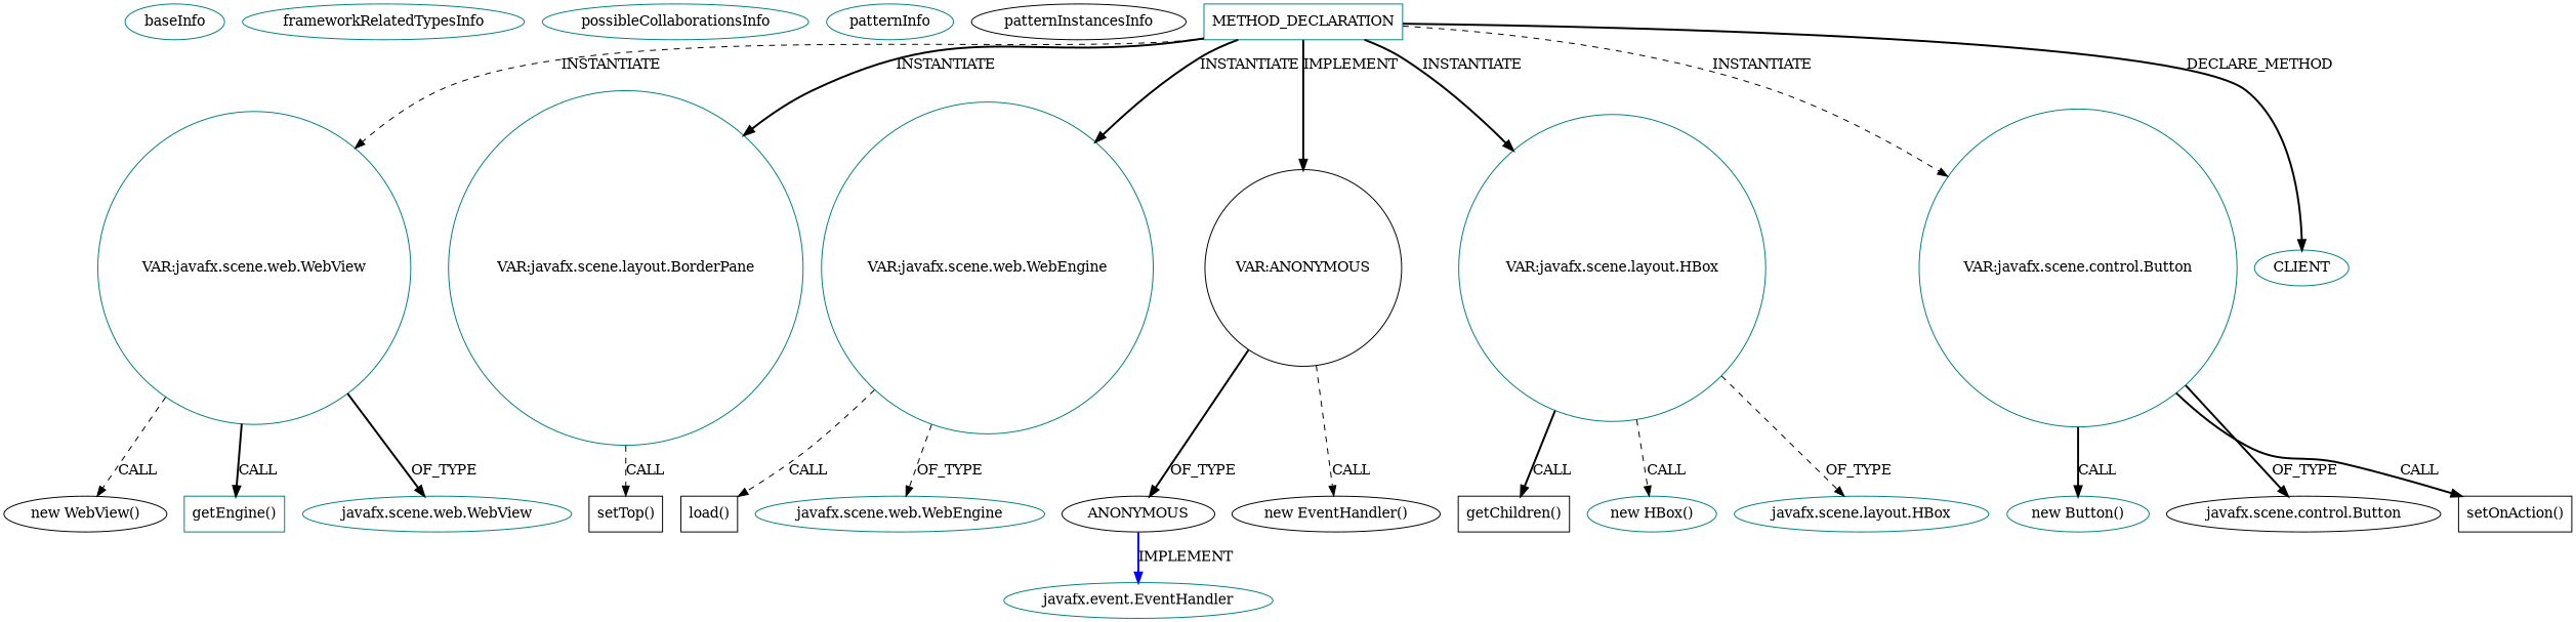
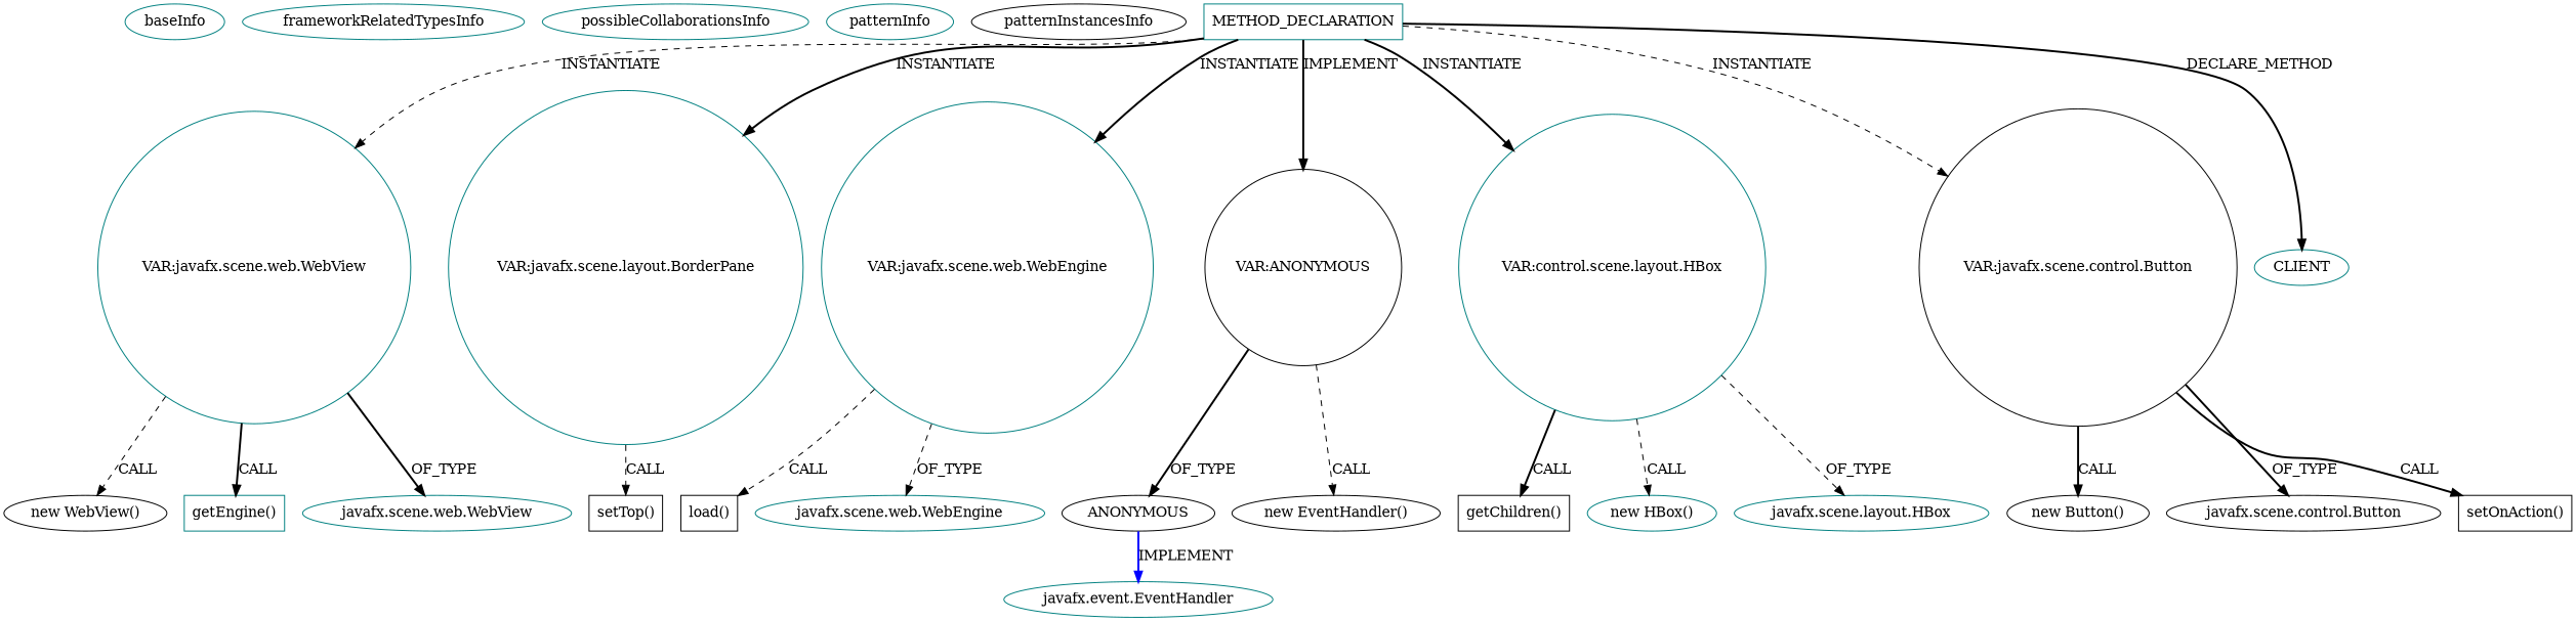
  digraph {
    node [color=teal isFrameworkType=false vertexType=VARIABLE_EXPRESION]
    edge [style=bold]
    baseInfo [category=pattern graphId=2523 isAnonymous=false possibleRelation=false isFrameworkType="" vertexType=""]
    frameworkRelatedTypesInfo [isFrameworkType="" vertexType=""]
    possibleCollaborationsInfo [isFrameworkType="" vertexType=""]
    patternInfo [frequency=2.0 patternRootClient=0 isFrameworkType="" vertexType=""]
    patternInstancesInfo [0="BryceLawrence-Tableiness~/BryceLawrence-Tableiness/Tableiness-master/src/truthtablegenerator/GUI.java~GUI~179" 1="wwtg99-POMA~/wwtg99-POMA/POMA-master/src/cn/edu/suda/gui/DAVIDWebPane.java~DAVIDWebPane~4830" color=black isFrameworkType="" vertexType=""]
    n6 [color=black label="new WebView()" vertexType=CONSTRUCTOR_CALL]
    n7 [label="VAR:javafx.scene.web.WebView" shape=circle]
    n8 [label="getEngine()" shape=box vertexType=INSIDE_CALL]
    n9 [label="javafx.scene.web.WebView" vertexType=FRAMEWORK_CLASS_TYPE]
    n10 [label=METHOD_DECLARATION shape=box vertexType=CLIENT_METHOD_DECLARATION]
    n11 [label="VAR:javafx.scene.layout.BorderPane" shape=circle]
    n12 [label="VAR:javafx.scene.web.WebEngine" shape=circle]
    n13 [color=black label="VAR:ANONYMOUS" shape=circle]
-   n14 [label="VAR:javafx.scene.layout.HBox" shape=circle]
-   n15 [label="VAR:javafx.scene.control.Button" shape=circle]
+   n14 [label="VAR:control.scene.layout.HBox" shape=circle]
+   n15 [color=black label="VAR:javafx.scene.control.Button" shape=circle]
    n16 [label=CLIENT vertexType=ROOT_CLIENT_CLASS_DECLARATION]
    n17 [color=black label="setTop()" shape=box vertexType=INSIDE_CALL]
    n18 [color=black label="load()" shape=box vertexType=INSIDE_CALL]
    n19 [label="javafx.scene.web.WebEngine" vertexType=FRAMEWORK_CLASS_TYPE]
    n20 [color=black label=ANONYMOUS vertexType=REFERENCE_ANONYMOUS_DECLARATION]
    n21 [color=black label="new EventHandler()" vertexType=CONSTRUCTOR_CALL]
    n22 [color=black label="getChildren()" shape=box vertexType=INSIDE_CALL]
    n23 [label="new HBox()" vertexType=CONSTRUCTOR_CALL]
    n24 [label="javafx.scene.layout.HBox" vertexType=FRAMEWORK_CLASS_TYPE]
-   n25 [label="new Button()" vertexType=CONSTRUCTOR_CALL]
+   n25 [color=black label="new Button()" vertexType=CONSTRUCTOR_CALL]
    n26 [color=black label="javafx.scene.control.Button" vertexType=FRAMEWORK_CLASS_TYPE]
    n27 [color=black label="setOnAction()" shape=box vertexType=INSIDE_CALL]
    n28 [label="javafx.event.EventHandler" vertexType=FRAMEWORK_INTERFACE_TYPE]
    n7 -> n6 [label=CALL style=dashed]
    n7 -> n8 [label=CALL]
    n7 -> n9 [label=OF_TYPE]
    n10 -> n7 [label=INSTANTIATE style=dashed]
    n10 -> n11 [label=INSTANTIATE]
    n10 -> n12 [label=INSTANTIATE]
    n10 -> n13 [label=IMPLEMENT]
    n10 -> n14 [label=INSTANTIATE]
    n10 -> n15 [label=INSTANTIATE style=dashed]
    n10 -> n16 [label=DECLARE_METHOD]
    n11 -> n17 [label=CALL style=dashed]
    n12 -> n18 [label=CALL style=dashed]
    n12 -> n19 [label=OF_TYPE style=dashed]
    n13 -> n20 [label=OF_TYPE]
    n13 -> n21 [label=CALL style=dashed]
    n14 -> n22 [label=CALL]
    n14 -> n23 [label=CALL style=dashed]
    n14 -> n24 [label=OF_TYPE style=dashed]
    n15 -> n25 [label=CALL]
    n15 -> n26 [label=OF_TYPE]
    n15 -> n27 [label=CALL]
    n20 -> n28 [color=blue label=IMPLEMENT]
  }
